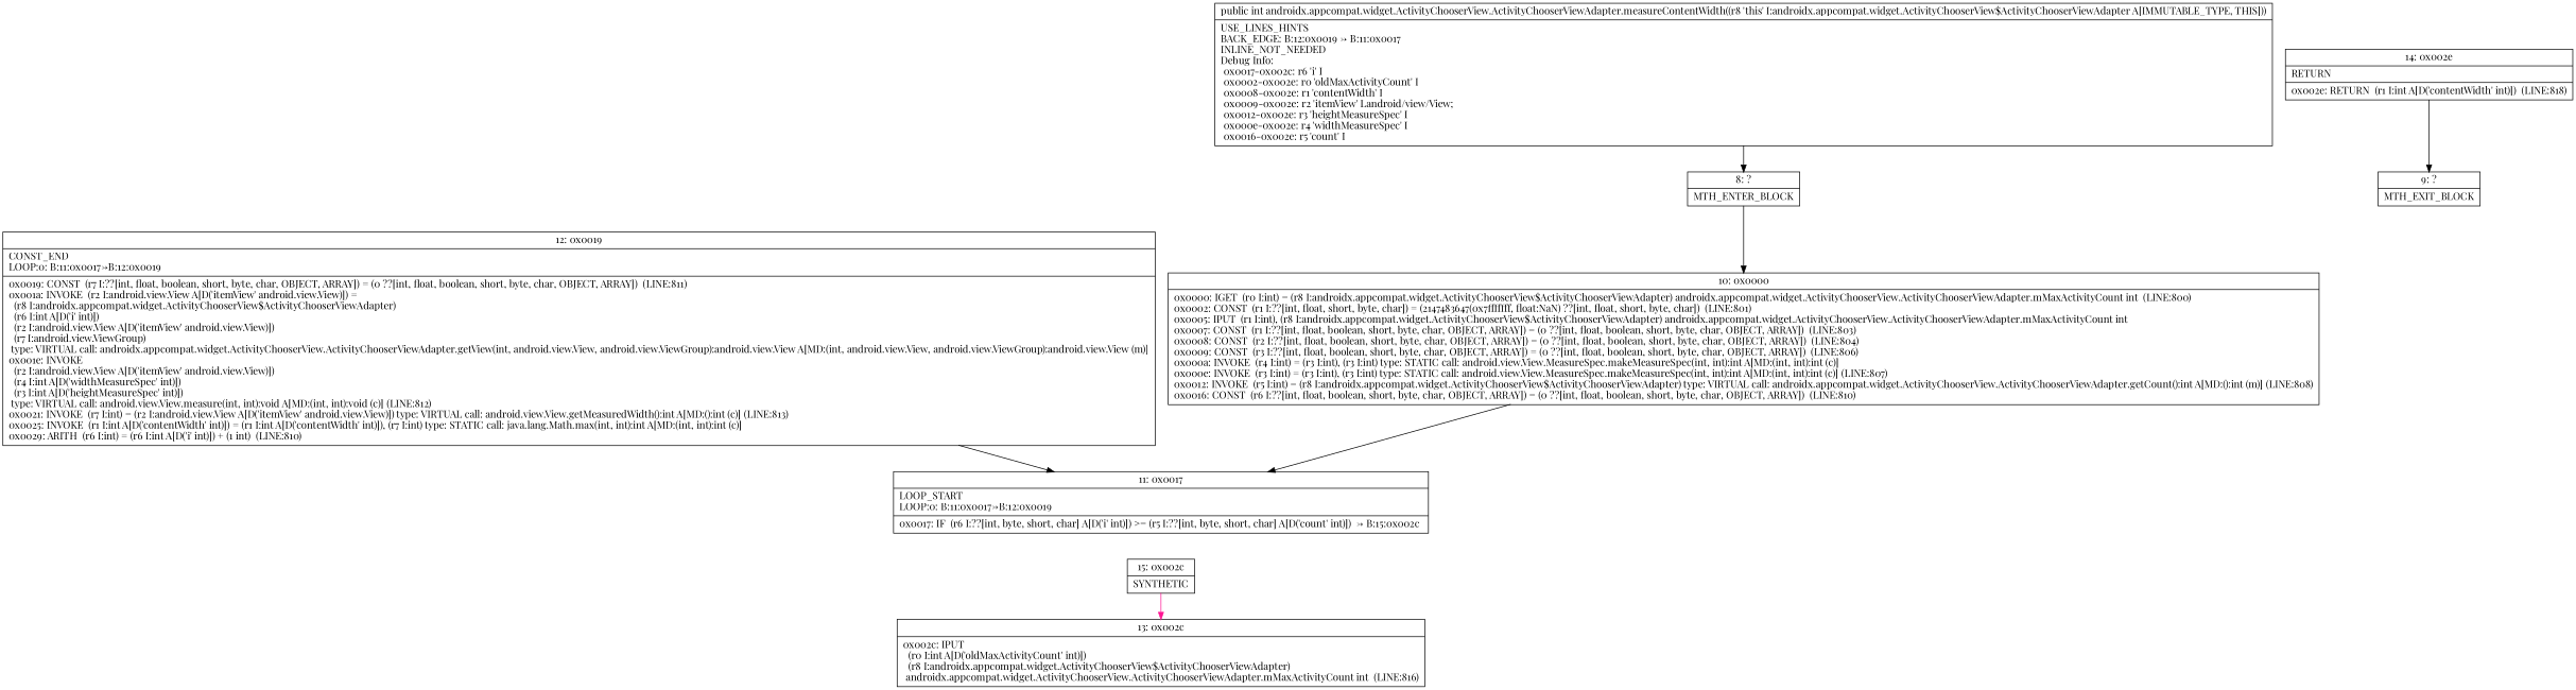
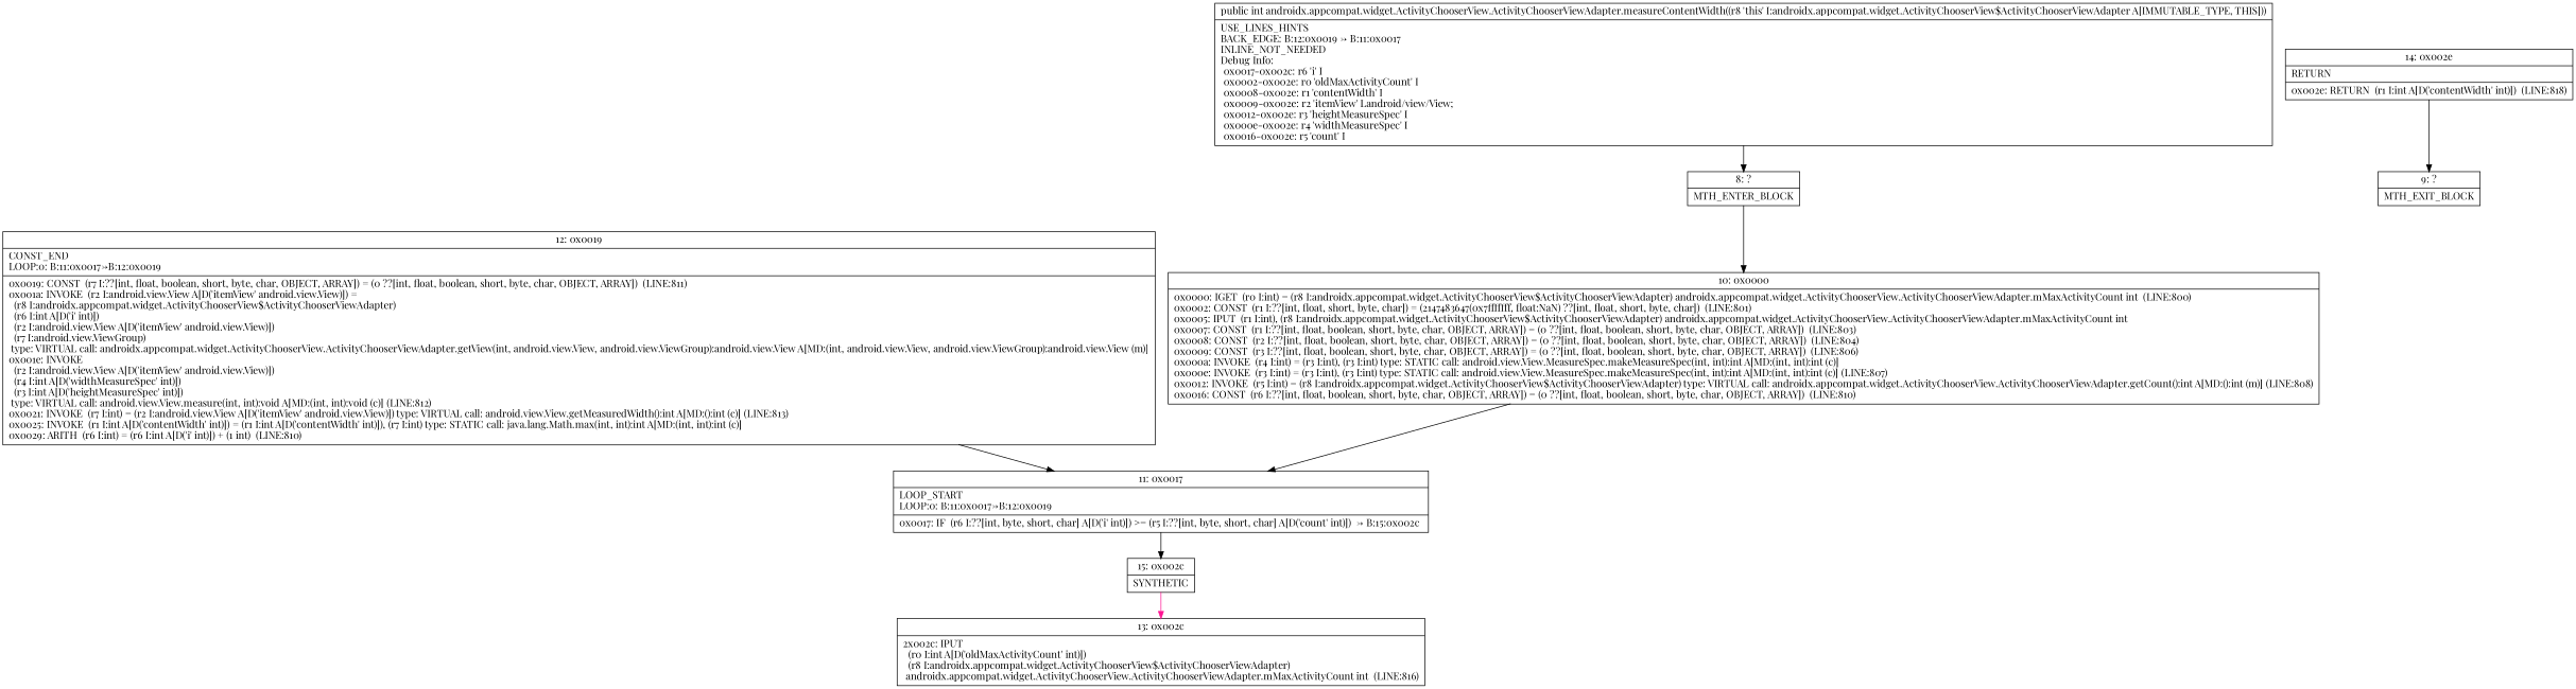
  digraph {
    fontname="Playfair Display"
    node [fontname="Playfair Display" shape=record]
    edge [color=black fontname="Playfair Display"]
    n1 [label="{8\:\ ?|MTH_ENTER_BLOCK\l}"]
    n2 [label="{10\:\ 0x0000|0x0000: IGET  (r0 I:int) = (r8 I:androidx.appcompat.widget.ActivityChooserView$ActivityChooserViewAdapter) androidx.appcompat.widget.ActivityChooserView.ActivityChooserViewAdapter.mMaxActivityCount int  (LINE:800)\l0x0002: CONST  (r1 I:??[int, float, short, byte, char]) = (2147483647(0x7fffffff, float:NaN) ??[int, float, short, byte, char])  (LINE:801)\l0x0005: IPUT  (r1 I:int), (r8 I:androidx.appcompat.widget.ActivityChooserView$ActivityChooserViewAdapter) androidx.appcompat.widget.ActivityChooserView.ActivityChooserViewAdapter.mMaxActivityCount int \l0x0007: CONST  (r1 I:??[int, float, boolean, short, byte, char, OBJECT, ARRAY]) = (0 ??[int, float, boolean, short, byte, char, OBJECT, ARRAY])  (LINE:803)\l0x0008: CONST  (r2 I:??[int, float, boolean, short, byte, char, OBJECT, ARRAY]) = (0 ??[int, float, boolean, short, byte, char, OBJECT, ARRAY])  (LINE:804)\l0x0009: CONST  (r3 I:??[int, float, boolean, short, byte, char, OBJECT, ARRAY]) = (0 ??[int, float, boolean, short, byte, char, OBJECT, ARRAY])  (LINE:806)\l0x000a: INVOKE  (r4 I:int) = (r3 I:int), (r3 I:int) type: STATIC call: android.view.View.MeasureSpec.makeMeasureSpec(int, int):int A[MD:(int, int):int (c)]\l0x000e: INVOKE  (r3 I:int) = (r3 I:int), (r3 I:int) type: STATIC call: android.view.View.MeasureSpec.makeMeasureSpec(int, int):int A[MD:(int, int):int (c)] (LINE:807)\l0x0012: INVOKE  (r5 I:int) = (r8 I:androidx.appcompat.widget.ActivityChooserView$ActivityChooserViewAdapter) type: VIRTUAL call: androidx.appcompat.widget.ActivityChooserView.ActivityChooserViewAdapter.getCount():int A[MD:():int (m)] (LINE:808)\l0x0016: CONST  (r6 I:??[int, float, boolean, short, byte, char, OBJECT, ARRAY]) = (0 ??[int, float, boolean, short, byte, char, OBJECT, ARRAY])  (LINE:810)\l}"]
    n3 [label="{11\:\ 0x0017|LOOP_START\lLOOP:0: B:11:0x0017\-\>B:12:0x0019\l|0x0017: IF  (r6 I:??[int, byte, short, char] A[D('i' int)]) \>= (r5 I:??[int, byte, short, char] A[D('count' int)])  \-\> B:15:0x002c \l}"]
    n4 [label="{15\:\ 0x002c|SYNTHETIC\l}"]
    n5 [label="{12\:\ 0x0019|CONST_END\lLOOP:0: B:11:0x0017\-\>B:12:0x0019\l|0x0019: CONST  (r7 I:??[int, float, boolean, short, byte, char, OBJECT, ARRAY]) = (0 ??[int, float, boolean, short, byte, char, OBJECT, ARRAY])  (LINE:811)\l0x001a: INVOKE  (r2 I:android.view.View A[D('itemView' android.view.View)]) = \l  (r8 I:androidx.appcompat.widget.ActivityChooserView$ActivityChooserViewAdapter)\l  (r6 I:int A[D('i' int)])\l  (r2 I:android.view.View A[D('itemView' android.view.View)])\l  (r7 I:android.view.ViewGroup)\l type: VIRTUAL call: androidx.appcompat.widget.ActivityChooserView.ActivityChooserViewAdapter.getView(int, android.view.View, android.view.ViewGroup):android.view.View A[MD:(int, android.view.View, android.view.ViewGroup):android.view.View (m)]\l0x001e: INVOKE  \l  (r2 I:android.view.View A[D('itemView' android.view.View)])\l  (r4 I:int A[D('widthMeasureSpec' int)])\l  (r3 I:int A[D('heightMeasureSpec' int)])\l type: VIRTUAL call: android.view.View.measure(int, int):void A[MD:(int, int):void (c)] (LINE:812)\l0x0021: INVOKE  (r7 I:int) = (r2 I:android.view.View A[D('itemView' android.view.View)]) type: VIRTUAL call: android.view.View.getMeasuredWidth():int A[MD:():int (c)] (LINE:813)\l0x0025: INVOKE  (r1 I:int A[D('contentWidth' int)]) = (r1 I:int A[D('contentWidth' int)]), (r7 I:int) type: STATIC call: java.lang.Math.max(int, int):int A[MD:(int, int):int (c)]\l0x0029: ARITH  (r6 I:int) = (r6 I:int A[D('i' int)]) + (1 int)  (LINE:810)\l}"]
-   n6 [label="{13\:\ 0x002c|0x002c: IPUT  \l  (r0 I:int A[D('oldMaxActivityCount' int)])\l  (r8 I:androidx.appcompat.widget.ActivityChooserView$ActivityChooserViewAdapter)\l androidx.appcompat.widget.ActivityChooserView.ActivityChooserViewAdapter.mMaxActivityCount int  (LINE:816)\l}"]
+   n6 [label="{13\:\ 0x002c|2x002c: IPUT  \l  (r0 I:int A[D('oldMaxActivityCount' int)])\l  (r8 I:androidx.appcompat.widget.ActivityChooserView$ActivityChooserViewAdapter)\l androidx.appcompat.widget.ActivityChooserView.ActivityChooserViewAdapter.mMaxActivityCount int  (LINE:816)\l}"]
    n7 [label="{14\:\ 0x002e|RETURN\l|0x002e: RETURN  (r1 I:int A[D('contentWidth' int)])  (LINE:818)\l}"]
    n8 [label="{9\:\ ?|MTH_EXIT_BLOCK\l}"]
    n9 [label="{public int androidx.appcompat.widget.ActivityChooserView.ActivityChooserViewAdapter.measureContentWidth((r8 'this' I:androidx.appcompat.widget.ActivityChooserView$ActivityChooserViewAdapter A[IMMUTABLE_TYPE, THIS]))  | USE_LINES_HINTS\lBACK_EDGE: B:12:0x0019 \-\> B:11:0x0017\lINLINE_NOT_NEEDED\lDebug Info:\l  0x0017\-0x002c: r6 'i' I\l  0x0002\-0x002e: r0 'oldMaxActivityCount' I\l  0x0008\-0x002e: r1 'contentWidth' I\l  0x0009\-0x002e: r2 'itemView' Landroid\/view\/View;\l  0x0012\-0x002e: r3 'heightMeasureSpec' I\l  0x000e\-0x002e: r4 'widthMeasureSpec' I\l  0x0016\-0x002e: r5 'count' I\l}"]
    n1 -> n2
    n2 -> n3
+   n3 -> n4
    n4 -> n6 [color=deeppink]
    n5 -> n3
    n7 -> n8
    n9 -> n1
  }
